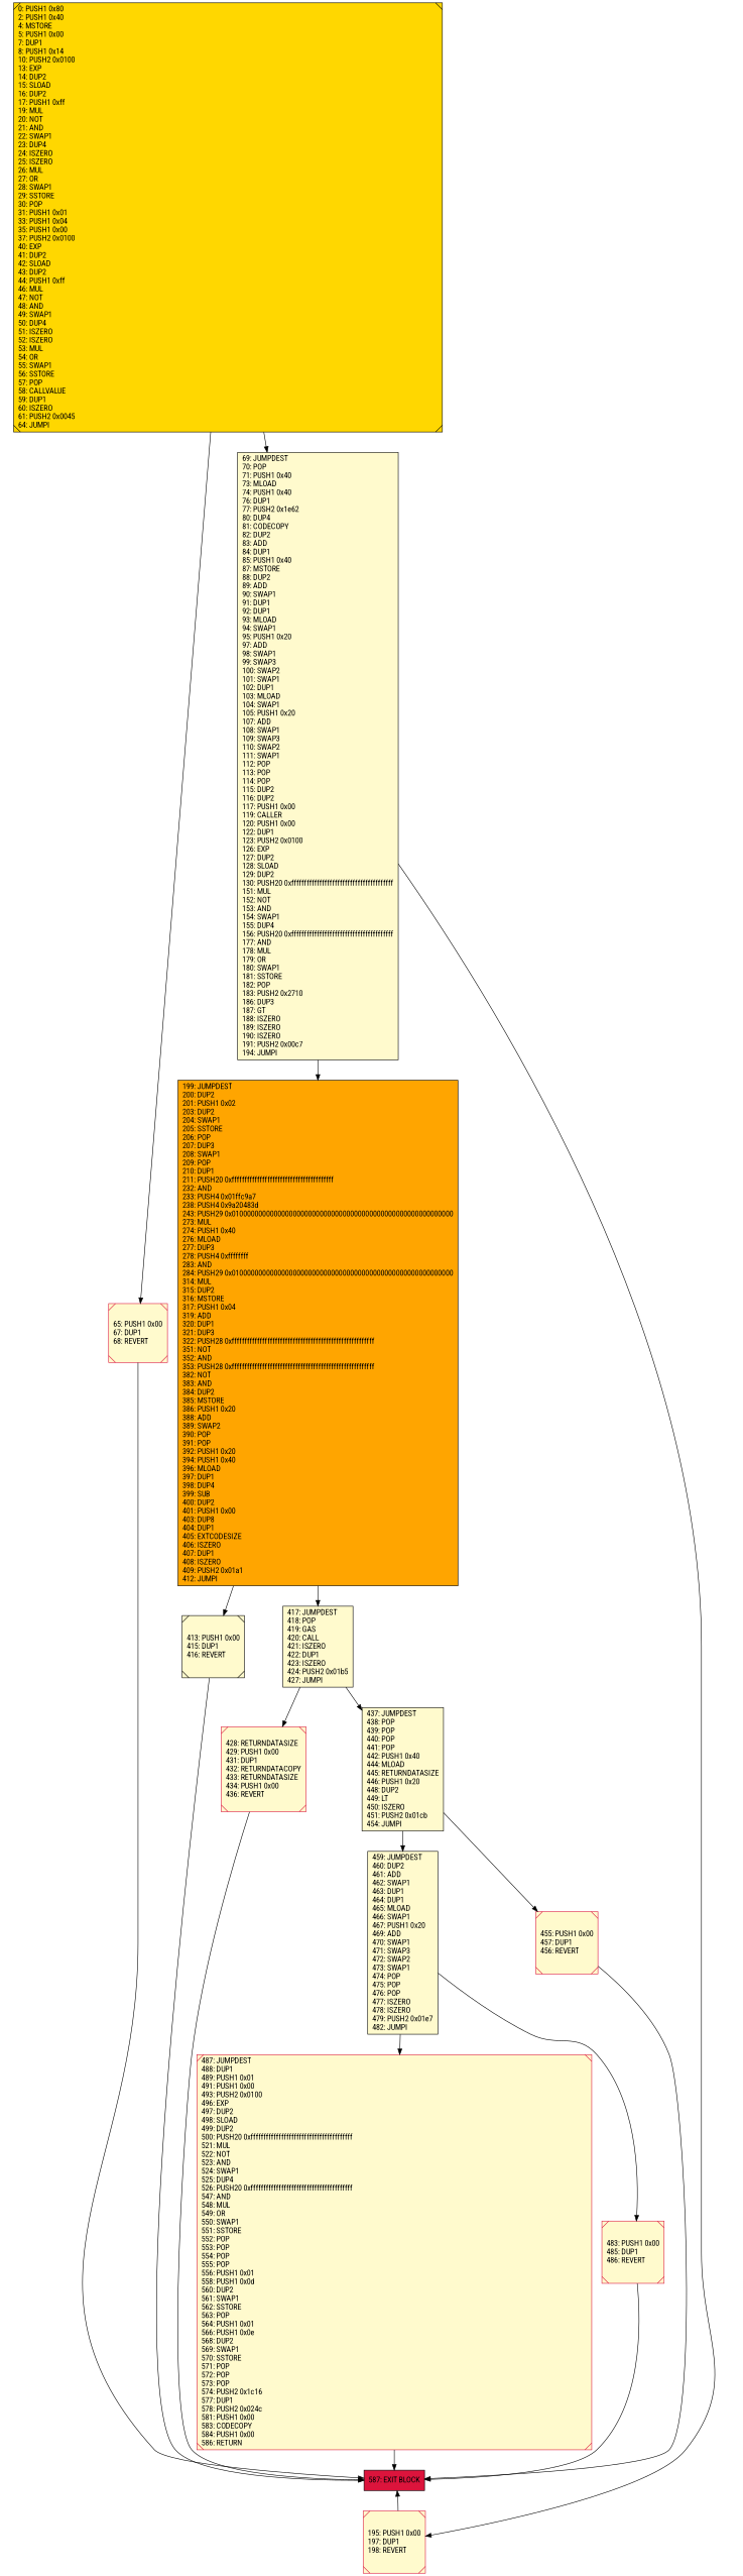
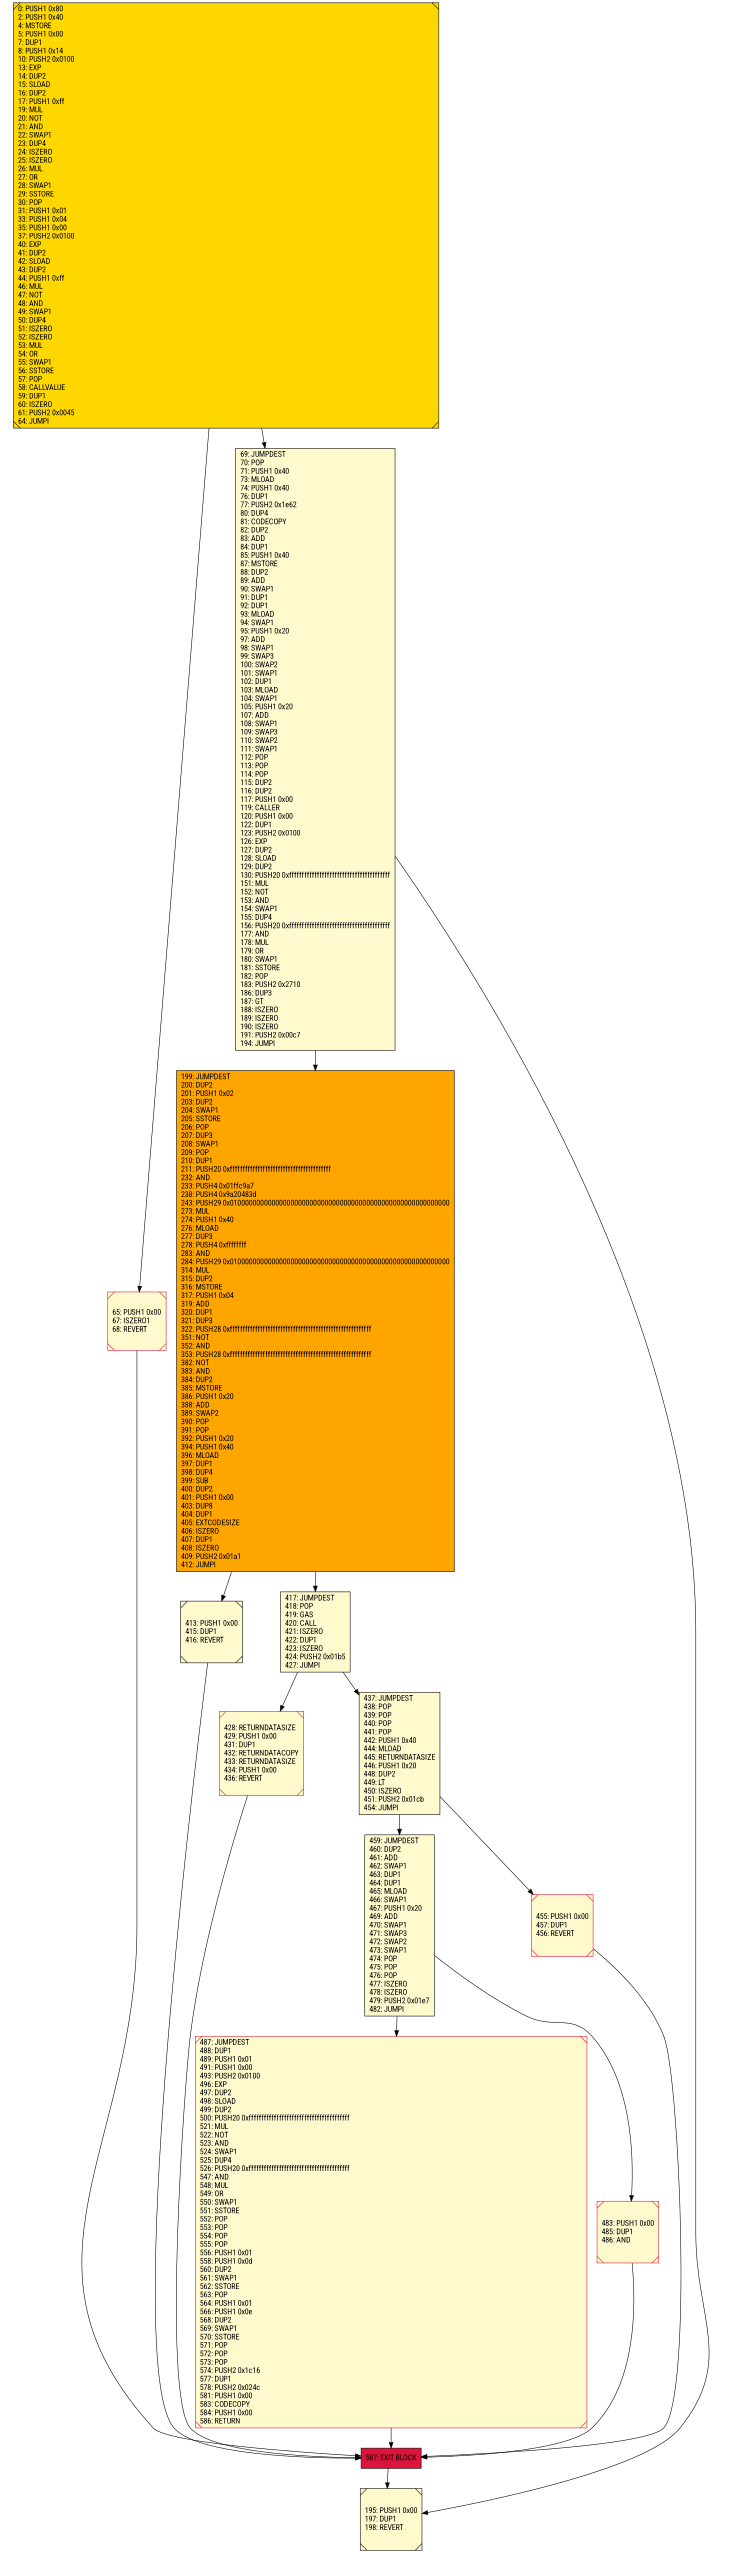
  digraph {
    fontname="Roboto Condensed"
    rankdir=UD
    node [color=black fillcolor=lemonchiffon fontcolor=black fontname="Roboto Condensed" shape=Msquare style=filled]
    edge [fontname="Roboto Condensed"]
-   n1 [color=crimson label="65: PUSH1 0x00\l67: DUP1\l68: REVERT\l"]
+   n1 [color=crimson label="65: PUSH1 0x00\l67: ISZERO1\l68: REVERT\l"]
    n2 [fillcolor=crimson label="587: EXIT BLOCK\l" shape=box]
    n3 [fillcolor=gold label="0: PUSH1 0x80\l2: PUSH1 0x40\l4: MSTORE\l5: PUSH1 0x00\l7: DUP1\l8: PUSH1 0x14\l10: PUSH2 0x0100\l13: EXP\l14: DUP2\l15: SLOAD\l16: DUP2\l17: PUSH1 0xff\l19: MUL\l20: NOT\l21: AND\l22: SWAP1\l23: DUP4\l24: ISZERO\l25: ISZERO\l26: MUL\l27: OR\l28: SWAP1\l29: SSTORE\l30: POP\l31: PUSH1 0x01\l33: PUSH1 0x04\l35: PUSH1 0x00\l37: PUSH2 0x0100\l40: EXP\l41: DUP2\l42: SLOAD\l43: DUP2\l44: PUSH1 0xff\l46: MUL\l47: NOT\l48: AND\l49: SWAP1\l50: DUP4\l51: ISZERO\l52: ISZERO\l53: MUL\l54: OR\l55: SWAP1\l56: SSTORE\l57: POP\l58: CALLVALUE\l59: DUP1\l60: ISZERO\l61: PUSH2 0x0045\l64: JUMPI\l"]
    n4 [label="69: JUMPDEST\l70: POP\l71: PUSH1 0x40\l73: MLOAD\l74: PUSH1 0x40\l76: DUP1\l77: PUSH2 0x1e62\l80: DUP4\l81: CODECOPY\l82: DUP2\l83: ADD\l84: DUP1\l85: PUSH1 0x40\l87: MSTORE\l88: DUP2\l89: ADD\l90: SWAP1\l91: DUP1\l92: DUP1\l93: MLOAD\l94: SWAP1\l95: PUSH1 0x20\l97: ADD\l98: SWAP1\l99: SWAP3\l100: SWAP2\l101: SWAP1\l102: DUP1\l103: MLOAD\l104: SWAP1\l105: PUSH1 0x20\l107: ADD\l108: SWAP1\l109: SWAP3\l110: SWAP2\l111: SWAP1\l112: POP\l113: POP\l114: POP\l115: DUP2\l116: DUP2\l117: PUSH1 0x00\l119: CALLER\l120: PUSH1 0x00\l122: DUP1\l123: PUSH2 0x0100\l126: EXP\l127: DUP2\l128: SLOAD\l129: DUP2\l130: PUSH20 0xffffffffffffffffffffffffffffffffffffffff\l151: MUL\l152: NOT\l153: AND\l154: SWAP1\l155: DUP4\l156: PUSH20 0xffffffffffffffffffffffffffffffffffffffff\l177: AND\l178: MUL\l179: OR\l180: SWAP1\l181: SSTORE\l182: POP\l183: PUSH2 0x2710\l186: DUP3\l187: GT\l188: ISZERO\l189: ISZERO\l190: ISZERO\l191: PUSH2 0x00c7\l194: JUMPI\l" shape=box]
-   n5 [color=crimson label="195: PUSH1 0x00\l197: DUP1\l198: REVERT\l"]
+   n5 [label="195: PUSH1 0x00\l197: DUP1\l198: REVERT\l"]
    n6 [fillcolor=orange label="199: JUMPDEST\l200: DUP2\l201: PUSH1 0x02\l203: DUP2\l204: SWAP1\l205: SSTORE\l206: POP\l207: DUP3\l208: SWAP1\l209: POP\l210: DUP1\l211: PUSH20 0xffffffffffffffffffffffffffffffffffffffff\l232: AND\l233: PUSH4 0x01ffc9a7\l238: PUSH4 0x9a20483d\l243: PUSH29 0x0100000000000000000000000000000000000000000000000000000000\l273: MUL\l274: PUSH1 0x40\l276: MLOAD\l277: DUP3\l278: PUSH4 0xffffffff\l283: AND\l284: PUSH29 0x0100000000000000000000000000000000000000000000000000000000\l314: MUL\l315: DUP2\l316: MSTORE\l317: PUSH1 0x04\l319: ADD\l320: DUP1\l321: DUP3\l322: PUSH28 0xffffffffffffffffffffffffffffffffffffffffffffffffffffffff\l351: NOT\l352: AND\l353: PUSH28 0xffffffffffffffffffffffffffffffffffffffffffffffffffffffff\l382: NOT\l383: AND\l384: DUP2\l385: MSTORE\l386: PUSH1 0x20\l388: ADD\l389: SWAP2\l390: POP\l391: POP\l392: PUSH1 0x20\l394: PUSH1 0x40\l396: MLOAD\l397: DUP1\l398: DUP4\l399: SUB\l400: DUP2\l401: PUSH1 0x00\l403: DUP8\l404: DUP1\l405: EXTCODESIZE\l406: ISZERO\l407: DUP1\l408: ISZERO\l409: PUSH2 0x01a1\l412: JUMPI\l" shape=box]
-   n7 [color=crimson label="483: PUSH1 0x00\l485: DUP1\l486: REVERT\l"]
+   n7 [color=crimson label="483: PUSH1 0x00\l485: DUP1\l486: AND\l"]
    n8 [color=crimson label="455: PUSH1 0x00\l457: DUP1\l456: REVERT\l"]
    n9 [label="459: JUMPDEST\l460: DUP2\l461: ADD\l462: SWAP1\l463: DUP1\l464: DUP1\l465: MLOAD\l466: SWAP1\l467: PUSH1 0x20\l469: ADD\l470: SWAP1\l471: SWAP3\l472: SWAP2\l473: SWAP1\l474: POP\l475: POP\l476: POP\l477: ISZERO\l478: ISZERO\l479: PUSH2 0x01e7\l482: JUMPI\l" shape=box]
    n10 [color=crimson label="487: JUMPDEST\l488: DUP1\l489: PUSH1 0x01\l491: PUSH1 0x00\l493: PUSH2 0x0100\l496: EXP\l497: DUP2\l498: SLOAD\l499: DUP2\l500: PUSH20 0xffffffffffffffffffffffffffffffffffffffff\l521: MUL\l522: NOT\l523: AND\l524: SWAP1\l525: DUP4\l526: PUSH20 0xffffffffffffffffffffffffffffffffffffffff\l547: AND\l548: MUL\l549: OR\l550: SWAP1\l551: SSTORE\l552: POP\l553: POP\l554: POP\l555: POP\l556: PUSH1 0x01\l558: PUSH1 0x0d\l560: DUP2\l561: SWAP1\l562: SSTORE\l563: POP\l564: PUSH1 0x01\l566: PUSH1 0x0e\l568: DUP2\l569: SWAP1\l570: SSTORE\l571: POP\l572: POP\l573: POP\l574: PUSH2 0x1c16\l577: DUP1\l578: PUSH2 0x024c\l581: PUSH1 0x00\l583: CODECOPY\l584: PUSH1 0x00\l586: RETURN\l"]
    n11 [label="417: JUMPDEST\l418: POP\l419: GAS\l420: CALL\l421: ISZERO\l422: DUP1\l423: ISZERO\l424: PUSH2 0x01b5\l427: JUMPI\l" shape=box]
    n12 [label="413: PUSH1 0x00\l415: DUP1\l416: REVERT\l"]
    n13 [color=crimson label="428: RETURNDATASIZE\l429: PUSH1 0x00\l431: DUP1\l432: RETURNDATACOPY\l433: RETURNDATASIZE\l434: PUSH1 0x00\l436: REVERT\l"]
    n14 [label="437: JUMPDEST\l438: POP\l439: POP\l440: POP\l441: POP\l442: PUSH1 0x40\l444: MLOAD\l445: RETURNDATASIZE\l446: PUSH1 0x20\l448: DUP2\l449: LT\l450: ISZERO\l451: PUSH2 0x01cb\l454: JUMPI\l" shape=box]
    n1 -> n2
    n3 -> n1
    n3 -> n4
    n4 -> n5
    n4 -> n6
-   n5 -> n2
+   n2 -> n5
    n6 -> n11
    n6 -> n12
    n7 -> n2
    n8 -> n2
    n9 -> n7
    n9 -> n10
    n10 -> n2
    n11 -> n13
    n11 -> n14
    n12 -> n2
    n13 -> n2
    n14 -> n8
    n14 -> n9
  }
